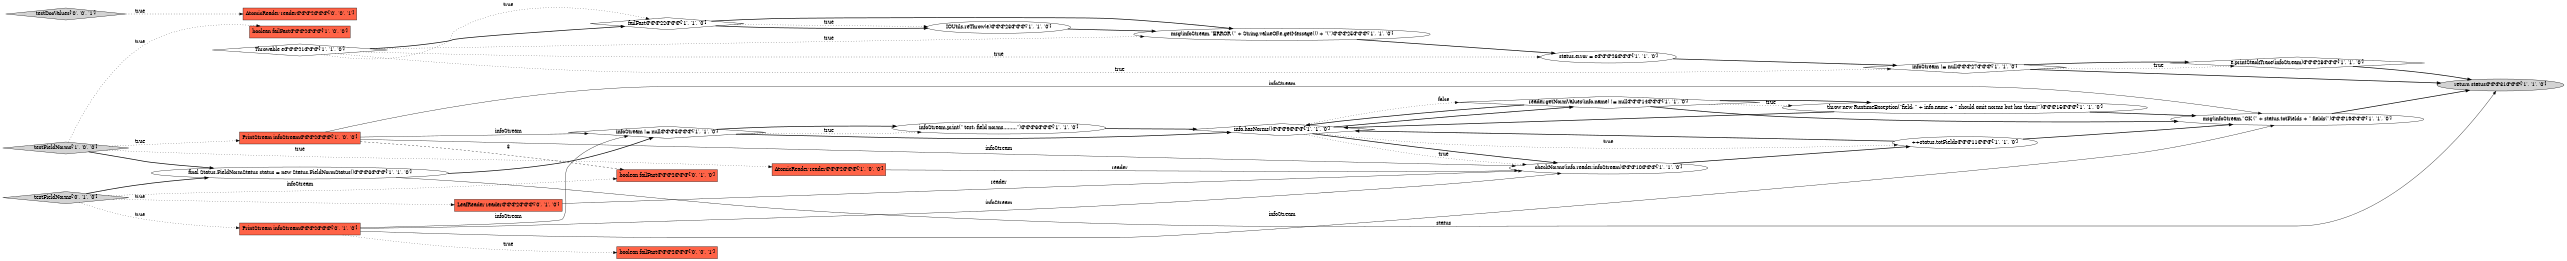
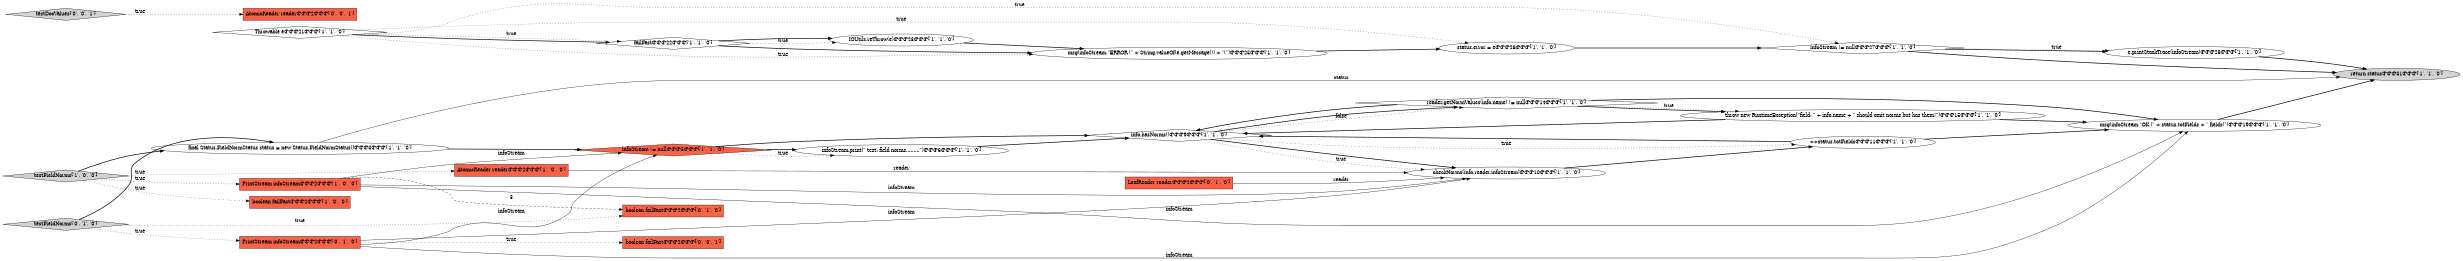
  digraph {
    rankdir=LR
    node [fillcolor=white shape=ellipse style=filled]
    edge [style=bold]
    n1 [fillcolor=tomato label="boolean failFast@@@2@@@['1', '0', '0']" shape=box]
-   n2 [label="e.printStackTrace(infoStream)@@@28@@@['1', '1', '0']" shape=diamond]
+   n2 [label="e.printStackTrace(infoStream)@@@28@@@['1', '1', '0']"]
    n3 [fillcolor=lightgray label="return status@@@31@@@['1', '1', '0']"]
    n4 [fillcolor=lightgray label="testFieldNorms['0', '1', '0']" shape=diamond]
    n5 [fillcolor=tomato label="LeafReader reader@@@2@@@['0', '1', '0']" shape=box]
    n6 [label="final Status.FieldNormStatus status = new Status.FieldNormStatus()@@@3@@@['1', '1', '0']"]
    n7 [fillcolor=tomato label="boolean failFast@@@2@@@['0', '1', '0']" shape=box]
    n8 [fillcolor=tomato label="PrintStream infoStream@@@2@@@['0', '1', '0']" shape=box]
    n9 [label="checkNorms(info,reader,infoStream)@@@10@@@['1', '1', '0']"]
-   n10 [label="infoStream != null@@@5@@@['1', '1', '0']" shape=diamond]
+   n10 [fillcolor=tomato label="infoStream != null@@@5@@@['1', '1', '0']" shape=diamond]
    n11 [label="msg(infoStream,\"OK (\" + status.totFields + \" fields(\")@@@19@@@['1', '1', '0']"]
    n12 [fillcolor=tomato label="boolean failFast@@@2@@@['0', '0', '1']" shape=box]
    n13 [fillcolor=tomato label="AtomicReader reader@@@2@@@['1', '0', '0']" shape=box]
    n14 [label="++status.totFields@@@11@@@['1', '1', '0']"]
    n15 [label="infoStream != null@@@27@@@['1', '1', '0']" shape=diamond]
    n16 [fillcolor=lightgray label="testFieldNorms['1', '0', '0']" shape=diamond]
    n17 [fillcolor=tomato label="PrintStream infoStream@@@2@@@['1', '0', '0']" shape=box]
    n18 [label="status.error = e@@@26@@@['1', '1', '0']"]
    n19 [label="infoStream.print(\" test: field norms.........\")@@@6@@@['1', '1', '0']"]
    n20 [label="info.hasNorms()@@@9@@@['1', '1', '0']" shape=diamond]
    n21 [label="reader.getNormValues(info.name) != null@@@14@@@['1', '1', '0']" shape=diamond]
    n22 [label="failFast@@@22@@@['1', '1', '0']" shape=diamond]
    n23 [label="msg(infoStream,\"ERROR (\" + String.valueOf(e.getMessage()) + \"(\")@@@25@@@['1', '1', '0']"]
    n24 [label="IOUtils.reThrow(e)@@@23@@@['1', '1', '0']"]
    n25 [fillcolor=lightgray label="testDocValues['0', '0', '1']" shape=diamond]
    n26 [fillcolor=tomato label="AtomicReader reader@@@2@@@['0', '0', '1']" shape=box]
    n27 [label="throw new RuntimeException(\"field: \" + info.name + \" should omit norms but has them!\")@@@15@@@['1', '1', '0']"]
    n28 [label="Throwable e@@@21@@@['1', '1', '0']" shape=diamond]
    n2 -> n3
-   n4 -> n5 [label=true style=dotted]
    n4 -> n6
-   n4 -> n7 [label=infoStream style=dotted]
+   n4 -> n7 [label=true style=dotted]
    n4 -> n8 [label=true style=dotted]
    n5 -> n9 [label=reader style=solid]
    n6 -> n3 [label=status style=solid]
    n6 -> n10
    n8 -> n9 [label=infoStream style=solid]
    n8 -> n10 [label=infoStream style=solid]
    n8 -> n11 [label=infoStream style=solid]
    n8 -> n12 [label=true style=dotted]
    n9 -> n14
    n10 -> n19
    n10 -> n19 [label=true style=dotted]
    n10 -> n20
    n11 -> n3
    n13 -> n9 [label=reader style=solid]
    n14 -> n11
    n14 -> n20
    n15 -> n2
    n15 -> n2 [label=true style=dotted]
    n15 -> n3
    n16 -> n1 [label=true style=dotted]
    n16 -> n6
    n16 -> n13 [label=true style=dotted]
    n16 -> n17 [label=true style=dotted]
    n17 -> n7 [label=3 style=dashed]
    n17 -> n9 [label=infoStream style=solid]
    n17 -> n10 [label=infoStream style=solid]
    n17 -> n11 [label=infoStream style=solid]
    n18 -> n15
    n19 -> n20
    n20 -> n9
    n20 -> n9 [label=true style=dotted]
    n20 -> n14 [label=true style=dotted]
    n20 -> n21 [label=false style=dotted]
    n20 -> n21
    n21 -> n11
    n21 -> n20
    n21 -> n27 [label=true style=dotted]
    n21 -> n27
    n22 -> n23
    n22 -> n24 [label=true style=dotted]
    n22 -> n24
    n23 -> n18
    n24 -> n23
    n25 -> n26 [label=true style=dotted]
    n27 -> n11
    n27 -> n20
    n28 -> n15 [label=true style=dotted]
    n28 -> n18 [label=true style=dotted]
    n28 -> n22 [label=true style=dotted]
    n28 -> n22
    n28 -> n23 [label=true style=dotted]
  }
